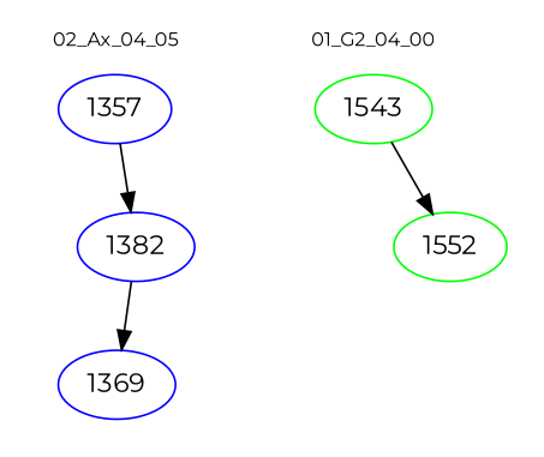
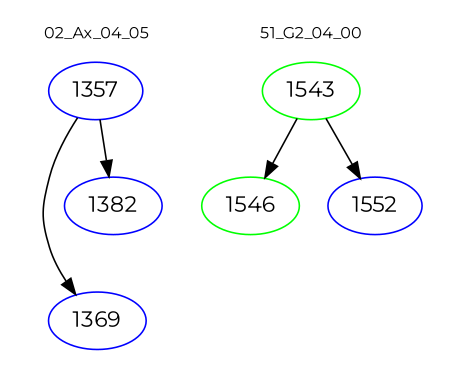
  digraph {
    fontname=Montserrat
    node [color=blue fontname=Montserrat]
    edge [color=black fontname=Montserrat]
    n1 [label=1357]
    n2 [label=1369]
    n3 [label=1382]
    n4 [color=green label=1543]
-   n6 [color=green label=1552]
+   n5 [color=green label=1546]
+   n6 [label=1552]
    subgraph cluster_1 {
      color=white
      fontsize=10
      label="02_Ax_04_05"
      n1
      n2
      n3
    }
    subgraph cluster_2 {
      color=white
      fontsize=10
-     label="01_G2_04_00"
+     label="51_G2_04_00"
      n4
+     n5
      n6
    }
-   n3 -> n2
+   n1 -> n2
    n1 -> n3
+   n4 -> n5
    n4 -> n6
  }
